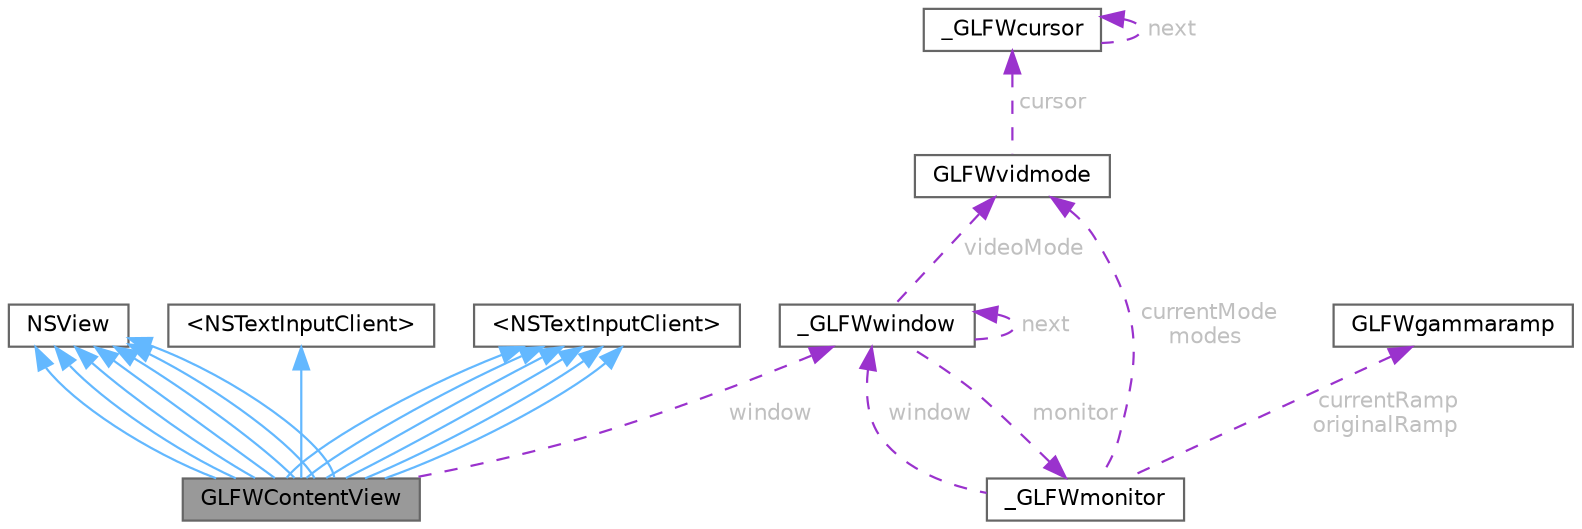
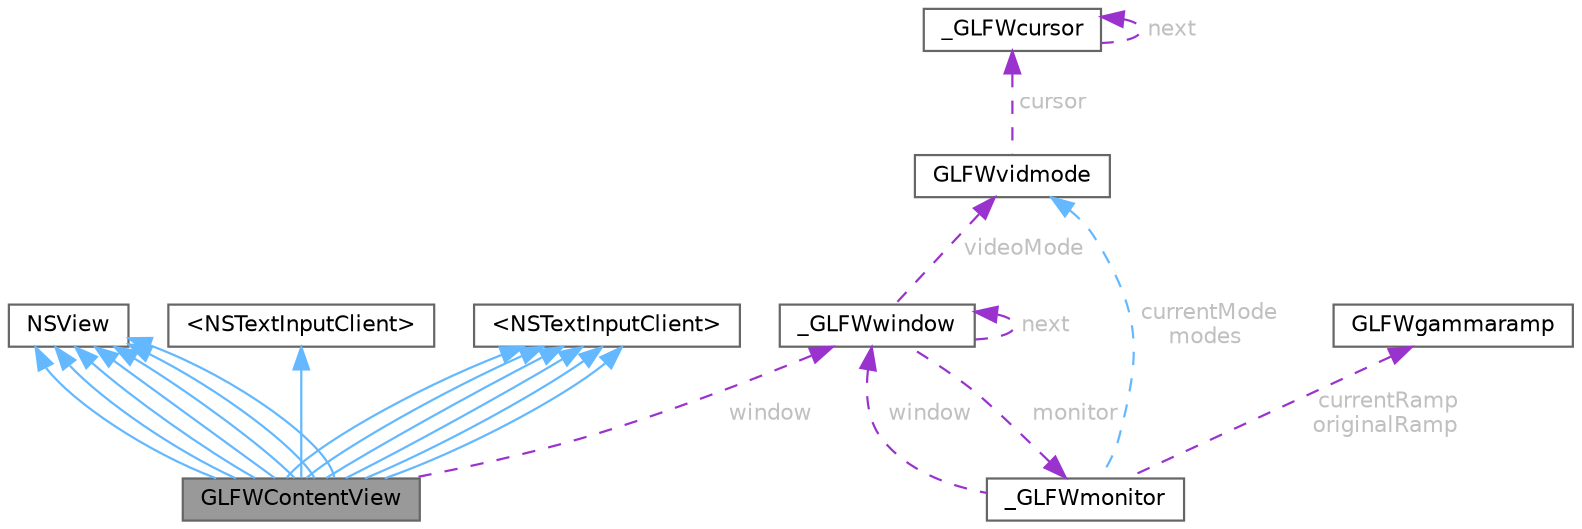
  digraph {
    node [color=gray40 fillcolor=white fontname=Helvetica fontsize=10 shape=box style=filled]
    edge [color=steelblue1 dir=back fontname=Helvetica fontsize=10 labelfontname=Helvetica labelfontsize=10 style=solid]
    n1 [fillcolor=grey60 fontcolor=black height=0.2 label=GLFWContentView width=0.4]
    n2 [height=0.2 label=NSView width=0.4]
    n3 [height=0.2 label="\<NSTextInputClient\>" width=0.4]
    n4 [height=0.2 label="\<NSTextInputClient\>" width=0.4]
    n5 [height=0.2 label=_GLFWwindow width=0.4]
    n6 [height=0.2 label=_GLFWmonitor width=0.4]
    n7 [height=0.2 label=GLFWvidmode width=0.4]
    n8 [height=0.2 label=GLFWgammaramp width=0.4]
    n9 [height=0.2 label=_GLFWcursor width=0.4]
    n2 -> n1
    n2 -> n1
    n2 -> n1
    n2 -> n1
    n2 -> n1
    n2 -> n1
    n2 -> n1
    n3 -> n1
    n4 -> n1
    n4 -> n1
    n4 -> n1
    n4 -> n1
    n4 -> n1
    n4 -> n1
    n5 -> n1 [color=darkorchid3 fontcolor=grey label=" window" style=dashed]
    n5 -> n5 [color=darkorchid3 fontcolor=grey label=" next" style=dashed]
    n5 -> n6 [color=darkorchid3 fontcolor=grey label=" window" style=dashed]
    n6 -> n5 [color=darkorchid3 fontcolor=grey label=" monitor" style=dashed]
    n7 -> n5 [color=darkorchid3 fontcolor=grey label=" videoMode" style=dashed]
-   n7 -> n6 [color=darkorchid3 fontcolor=grey label=" currentMode\nmodes" style=dashed]
+   n7 -> n6 [fontcolor=grey label=" currentMode\nmodes" style=dashed]
    n8 -> n6 [color=darkorchid3 fontcolor=grey label=" currentRamp\noriginalRamp" style=dashed]
    n9 -> n7 [color=darkorchid3 fontcolor=grey label=" cursor" style=dashed]
    n9 -> n9 [color=darkorchid3 fontcolor=grey label=" next" style=dashed]
  }
